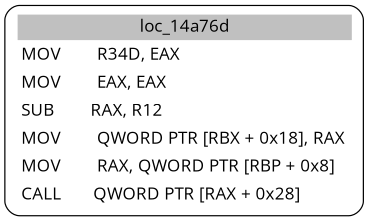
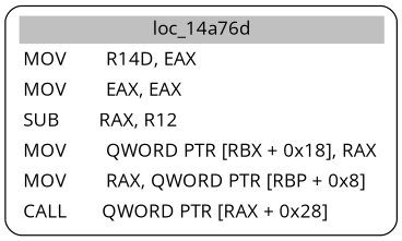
  digraph {
    fontname="Open Sans"
-   n1 [fontname="Open Sans" label=<<table border="0" cellborder="0" cellpadding="3"><tr><td align="center" colspan="2" bgcolor="grey">loc_14a76d</td></tr><tr><td align="left">MOV        R34D, EAX</td></tr><tr><td align="left">MOV        EAX, EAX</td></tr><tr><td align="left">SUB        RAX, R12</td></tr><tr><td align="left">MOV        QWORD PTR [RBX + 0x18], RAX</td></tr><tr><td align="left">MOV        RAX, QWORD PTR [RBP + 0x8]</td></tr><tr><td align="left">CALL       QWORD PTR [RAX + 0x28]</td></tr></table>> shape=Mrecord]
+   n1 [fontname="Open Sans" label=<<table border="0" cellborder="0" cellpadding="3"><tr><td align="center" colspan="2" bgcolor="grey">loc_14a76d</td></tr><tr><td align="left">MOV        R14D, EAX</td></tr><tr><td align="left">MOV        EAX, EAX</td></tr><tr><td align="left">SUB        RAX, R12</td></tr><tr><td align="left">MOV        QWORD PTR [RBX + 0x18], RAX</td></tr><tr><td align="left">MOV        RAX, QWORD PTR [RBP + 0x8]</td></tr><tr><td align="left">CALL       QWORD PTR [RAX + 0x28]</td></tr></table>> shape=Mrecord]
  }
